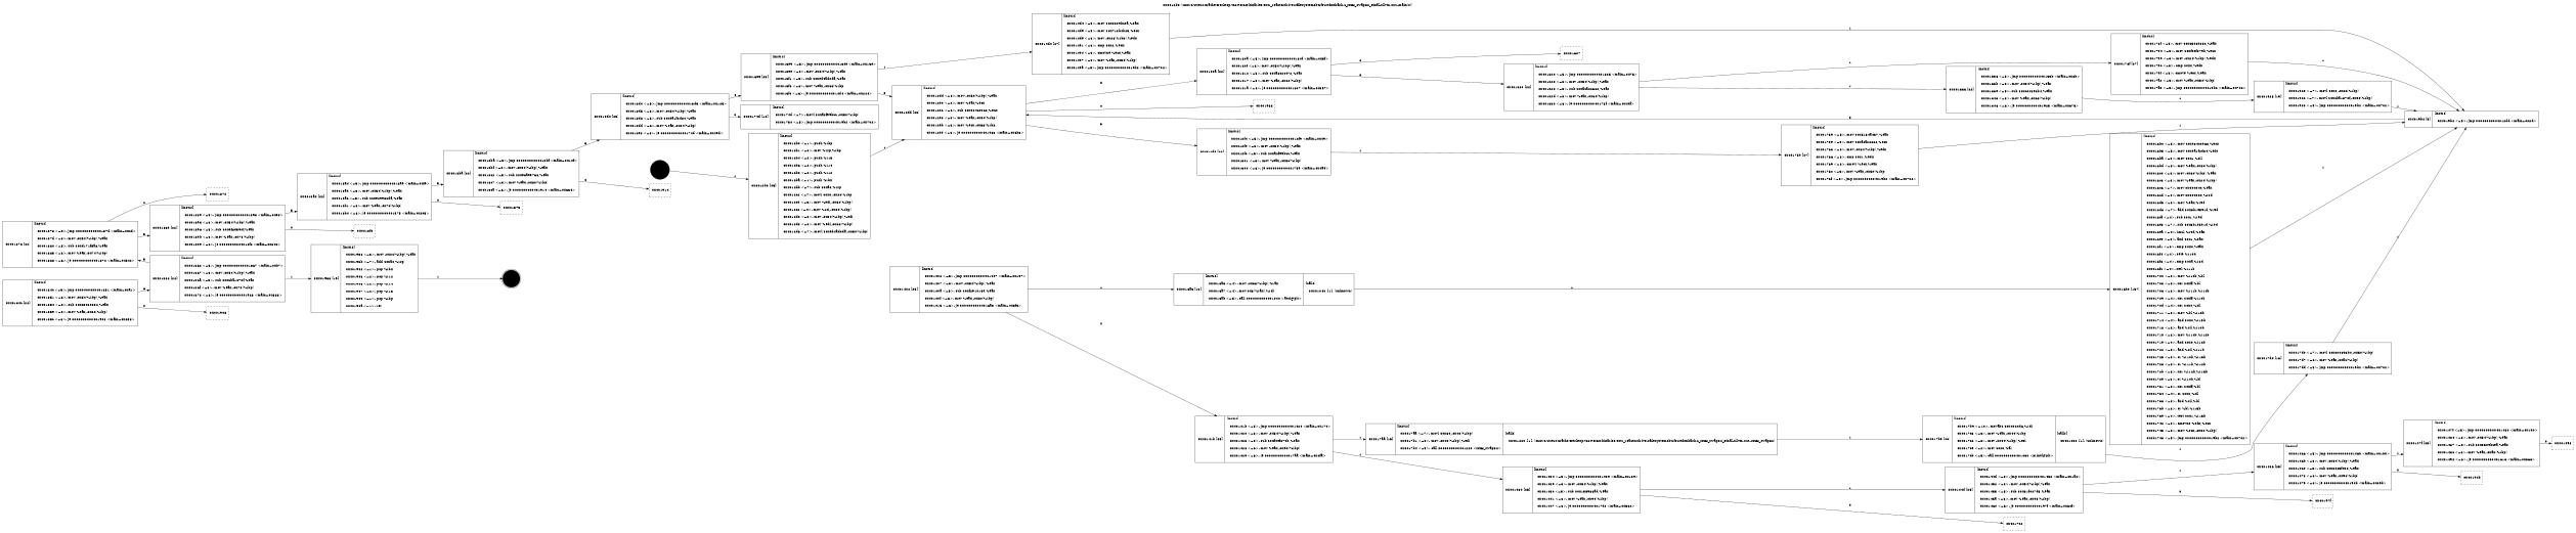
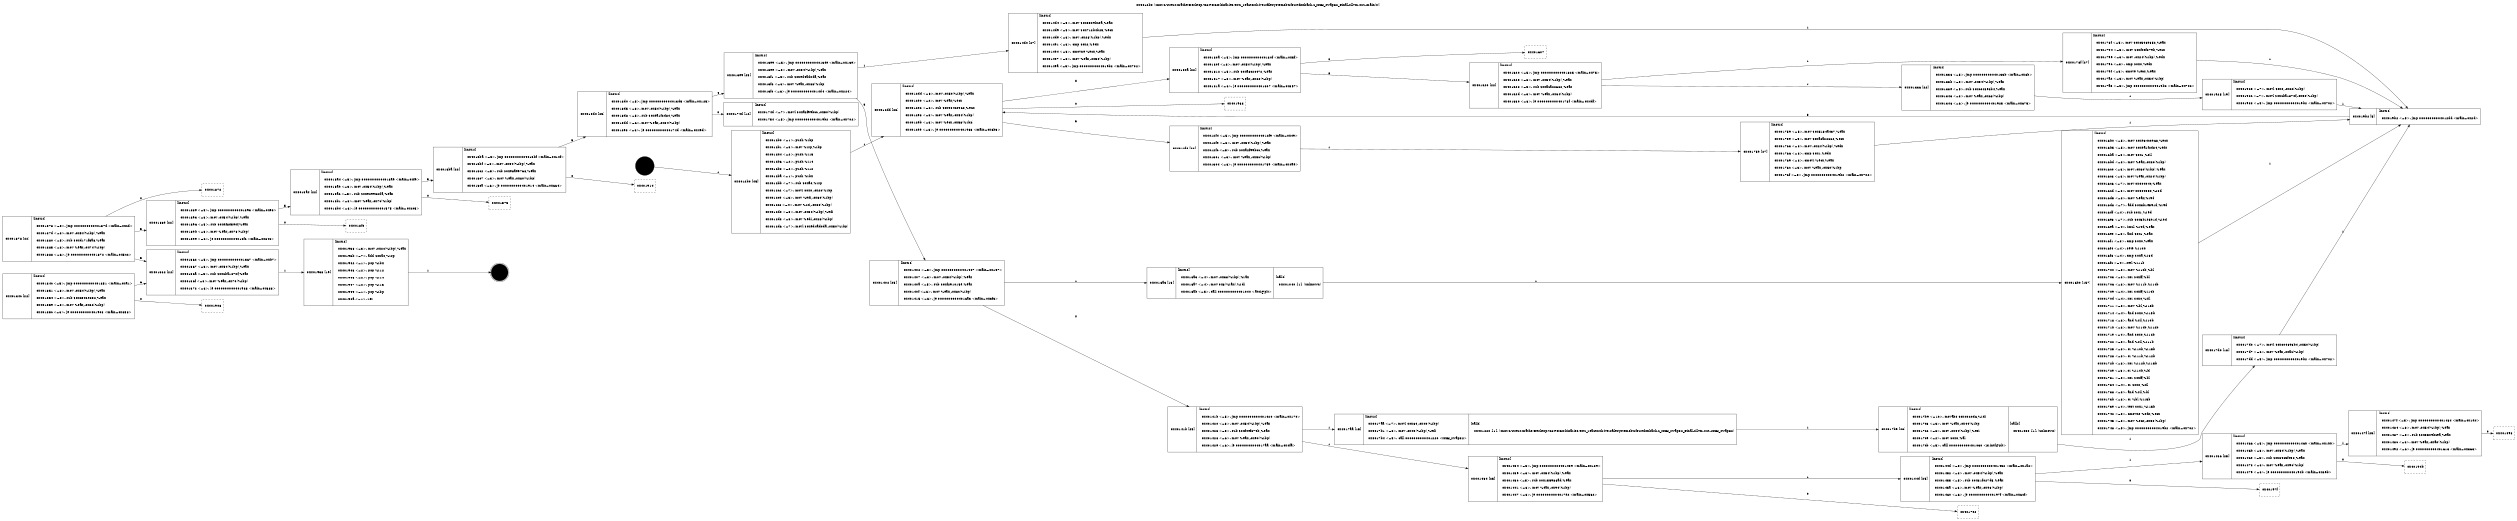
  digraph {
    label="0x4012b0 (/mnt/c/Users/mathe/Desktop/tcc/POCII/binaries/extr_reactosdriversfilesystemsbtrfszstdxxhash.c_XXH_swap32_Final-ollvm.out::main(0))"
    labelloc=t
    rankdir=LR
    node [shape=record]
    Entry [fillcolor=black height=0.3 shape=circle style=filled width=0.3]
    n2 [label="{\n     0x4012b0 [45]\l\n     | [instrs]\l\n     &nbsp;&nbsp;0x4012b0 \<+1\>: push %rbp\l\n     &nbsp;&nbsp;0x4012b1 \<+3\>: mov %rsp,%rbp\l\n     &nbsp;&nbsp;0x4012b4 \<+2\>: push %r15\l\n     &nbsp;&nbsp;0x4012b6 \<+2\>: push %r14\l\n     &nbsp;&nbsp;0x4012b8 \<+2\>: push %r12\l\n     &nbsp;&nbsp;0x4012ba \<+1\>: push %rbx\l\n     &nbsp;&nbsp;0x4012bb \<+7\>: sub $0xa0,%rsp\l\n     &nbsp;&nbsp;0x4012c2 \<+7\>: movl $0x0,-0x2c(%rbp)\l\n     &nbsp;&nbsp;0x4012c9 \<+3\>: mov %edi,-0x30(%rbp)\l\n     &nbsp;&nbsp;0x4012cc \<+4\>: mov %rsi,-0x38(%rbp)\l\n     &nbsp;&nbsp;0x4012d0 \<+3\>: mov -0x30(%rbp),%edi\l\n     &nbsp;&nbsp;0x4012d3 \<+3\>: mov %edi,-0x28(%rbp)\l\n     &nbsp;&nbsp;0x4012d6 \<+7\>: movl $0xed4ad0da,-0x50(%rbp)\l\n  }"]
    n3 [label="{\n     0x4012dd [23]\l\n     | [instrs]\l\n     &nbsp;&nbsp;0x4012dd \<+3\>: mov -0x50(%rbp),%eax\l\n     &nbsp;&nbsp;0x4012e0 \<+2\>: mov %eax,%ecx\l\n     &nbsp;&nbsp;0x4012e2 \<+6\>: sub $0x984c0968,%ecx\l\n     &nbsp;&nbsp;0x4012e8 \<+3\>: mov %eax,-0x54(%rbp)\l\n     &nbsp;&nbsp;0x4012eb \<+3\>: mov %ecx,-0x58(%rbp)\l\n     &nbsp;&nbsp;0x4012ee \<+6\>: je 0000000000401963 \<main+0x6b3\>\l\n  }"]
    n4 [label="{\n     0x401963\l\n  }" style=dashed]
    n5 [label="{\n     0x4012f4 [22]\l\n     | [instrs]\l\n     &nbsp;&nbsp;0x4012f4 \<+5\>: jmp 00000000004012f9 \<main+0x49\>\l\n     &nbsp;&nbsp;0x4012f9 \<+3\>: mov -0x54(%rbp),%eax\l\n     &nbsp;&nbsp;0x4012fc \<+5\>: sub $0xa2f99bcc,%eax\l\n     &nbsp;&nbsp;0x401301 \<+3\>: mov %eax,-0x5c(%rbp)\l\n     &nbsp;&nbsp;0x401304 \<+6\>: je 0000000000401759 \<main+0x4a9\>\l\n  }"]
    n6 [label="{\n     0x40130a [22]\l\n     | [instrs]\l\n     &nbsp;&nbsp;0x40130a \<+5\>: jmp 000000000040130f \<main+0x5f\>\l\n     &nbsp;&nbsp;0x40130f \<+3\>: mov -0x54(%rbp),%eax\l\n     &nbsp;&nbsp;0x401312 \<+5\>: sub $0xa8c2c472,%eax\l\n     &nbsp;&nbsp;0x401317 \<+3\>: mov %eax,-0x60(%rbp)\l\n     &nbsp;&nbsp;0x40131a \<+6\>: je 0000000000401607 \<main+0x357\>\l\n  }"]
    n7 [label="{\n     0x401759 [27]\l\n     | [instrs]\l\n     &nbsp;&nbsp;0x401759 \<+5\>: mov $0x5134a437,%eax\l\n     &nbsp;&nbsp;0x40175e \<+5\>: mov $0xaca22662,%ecx\l\n     &nbsp;&nbsp;0x401763 \<+3\>: mov -0x24(%rbp),%edx\l\n     &nbsp;&nbsp;0x401766 \<+3\>: cmp $0x1,%edx\l\n     &nbsp;&nbsp;0x401769 \<+3\>: cmovl %ecx,%eax\l\n     &nbsp;&nbsp;0x40176c \<+3\>: mov %eax,-0x50(%rbp)\l\n     &nbsp;&nbsp;0x40176f \<+5\>: jmp 00000000004019b2 \<main+0x702\>\l\n  }"]
    n8 [label="{\n     0x4019b2 [5]\l\n     | [instrs]\l\n     &nbsp;&nbsp;0x4019b2 \<+5\>: jmp 00000000004012dd \<main+0x2d\>\l\n  }"]
    n9 [label="{\n     0x401607\l\n  }" style=dashed]
    n10 [label="{\n     0x401320 [22]\l\n     | [instrs]\l\n     &nbsp;&nbsp;0x401320 \<+5\>: jmp 0000000000401325 \<main+0x75\>\l\n     &nbsp;&nbsp;0x401325 \<+3\>: mov -0x54(%rbp),%eax\l\n     &nbsp;&nbsp;0x401328 \<+5\>: sub $0xaca22662,%eax\l\n     &nbsp;&nbsp;0x40132d \<+3\>: mov %eax,-0x64(%rbp)\l\n     &nbsp;&nbsp;0x401330 \<+6\>: je 000000000040178f \<main+0x4df\>\l\n  }"]
    Exit [fillcolor=black height=0.3 peripheries=2 shape=circle style=filled width=0.3]
    n12 [label="{\n     0x40178f [27]\l\n     | [instrs]\l\n     &nbsp;&nbsp;0x40178f \<+5\>: mov $0xc5469852,%eax\l\n     &nbsp;&nbsp;0x401794 \<+5\>: mov $0xf4ef879b,%ecx\l\n     &nbsp;&nbsp;0x401799 \<+3\>: mov -0x24(%rbp),%edx\l\n     &nbsp;&nbsp;0x40179c \<+3\>: cmp $0x0,%edx\l\n     &nbsp;&nbsp;0x40179f \<+3\>: cmove %ecx,%eax\l\n     &nbsp;&nbsp;0x4017a2 \<+3\>: mov %eax,-0x50(%rbp)\l\n     &nbsp;&nbsp;0x4017a5 \<+5\>: jmp 00000000004019b2 \<main+0x702\>\l\n  }"]
    n13 [label="{\n     0x401336 [22]\l\n     | [instrs]\l\n     &nbsp;&nbsp;0x401336 \<+5\>: jmp 000000000040133b \<main+0x8b\>\l\n     &nbsp;&nbsp;0x40133b \<+3\>: mov -0x54(%rbp),%eax\l\n     &nbsp;&nbsp;0x40133e \<+5\>: sub $0xc04893b4,%eax\l\n     &nbsp;&nbsp;0x401343 \<+3\>: mov %eax,-0x68(%rbp)\l\n     &nbsp;&nbsp;0x401346 \<+6\>: je 0000000000401925 \<main+0x675\>\l\n  }"]
    n14 [label="{\n     0x4017d0 [18]\l\n     | [instrs]\l\n     &nbsp;&nbsp;0x4017d0 \<+7\>: movl $0xc04893b4,-0x50(%rbp)\l\n     &nbsp;&nbsp;0x4017d7 \<+6\>: mov %eax,-0xac(%rbp)\l\n     &nbsp;&nbsp;0x4017dd \<+5\>: jmp 00000000004019b2 \<main+0x702\>\l\n  }"]
    n15 [label="{\n     0x401925 [19]\l\n     | [instrs]\l\n     &nbsp;&nbsp;0x401925 \<+7\>: movl $0x0,-0x2c(%rbp)\l\n     &nbsp;&nbsp;0x40192c \<+7\>: movl $0xcba1870f,-0x50(%rbp)\l\n     &nbsp;&nbsp;0x401933 \<+5\>: jmp 00000000004019b2 \<main+0x702\>\l\n  }"]
    n16 [label="{\n     0x4017b9 [23]\l\n     | [instrs]\l\n     &nbsp;&nbsp;0x4017b9 \<+10\>: movabs $0x4020d6,%rdi\l\n     &nbsp;&nbsp;0x4017c3 \<+3\>: mov %eax,-0x44(%rbp)\l\n     &nbsp;&nbsp;0x4017c6 \<+3\>: mov -0x44(%rbp),%esi\l\n     &nbsp;&nbsp;0x4017c9 \<+2\>: mov $0x0,%al\l\n     &nbsp;&nbsp;0x4017cb \<+5\>: call 0000000000401030 \<printf@plt\>\l\n     | [calls]\l\n     &nbsp;&nbsp;0x401030 \{1\} (unknown)\l\n  }"]
    n17 [label="{\n     0x40134c [22]\l\n     | [instrs]\l\n     &nbsp;&nbsp;0x40134c \<+5\>: jmp 0000000000401351 \<main+0xa1\>\l\n     &nbsp;&nbsp;0x401351 \<+3\>: mov -0x54(%rbp),%eax\l\n     &nbsp;&nbsp;0x401354 \<+5\>: sub $0xc5469852,%eax\l\n     &nbsp;&nbsp;0x401359 \<+3\>: mov %eax,-0x6c(%rbp)\l\n     &nbsp;&nbsp;0x40135c \<+6\>: je 0000000000401908 \<main+0x658\>\l\n  }"]
    n18 [label="{\n     0x401908\l\n  }" style=dashed]
    n19 [label="{\n     0x401362 [22]\l\n     | [instrs]\l\n     &nbsp;&nbsp;0x401362 \<+5\>: jmp 0000000000401367 \<main+0xb7\>\l\n     &nbsp;&nbsp;0x401367 \<+3\>: mov -0x54(%rbp),%eax\l\n     &nbsp;&nbsp;0x40136a \<+5\>: sub $0xcba1870f,%eax\l\n     &nbsp;&nbsp;0x40136f \<+3\>: mov %eax,-0x70(%rbp)\l\n     &nbsp;&nbsp;0x401372 \<+6\>: je 0000000000401938 \<main+0x688\>\l\n  }"]
    n20 [label="{\n     0x4016b0 [157]\l\n     | [instrs]\l\n     &nbsp;&nbsp;0x4016b0 \<+5\>: mov $0x984c0968,%ecx\l\n     &nbsp;&nbsp;0x4016b5 \<+5\>: mov $0xea1f2d84,%edx\l\n     &nbsp;&nbsp;0x4016ba \<+3\>: mov $0x1,%sil\l\n     &nbsp;&nbsp;0x4016bd \<+3\>: mov %eax,-0x3c(%rbp)\l\n     &nbsp;&nbsp;0x4016c0 \<+3\>: mov -0x3c(%rbp),%eax\l\n     &nbsp;&nbsp;0x4016c3 \<+3\>: mov %eax,-0x24(%rbp)\l\n     &nbsp;&nbsp;0x4016c6 \<+7\>: mov 0x40404c,%eax\l\n     &nbsp;&nbsp;0x4016cd \<+8\>: mov 0x404050,%r8d\l\n     &nbsp;&nbsp;0x4016d5 \<+3\>: mov %eax,%r9d\l\n     &nbsp;&nbsp;0x4016d8 \<+7\>: add $0x3b1e591d,%r9d\l\n     &nbsp;&nbsp;0x4016df \<+4\>: sub $0x1,%r9d\l\n     &nbsp;&nbsp;0x4016e3 \<+7\>: sub $0x3b1e591d,%r9d\l\n     &nbsp;&nbsp;0x4016ea \<+4\>: imul %r9d,%eax\l\n     &nbsp;&nbsp;0x4016ee \<+3\>: and $0x1,%eax\l\n     &nbsp;&nbsp;0x4016f1 \<+3\>: cmp $0x0,%eax\l\n     &nbsp;&nbsp;0x4016f4 \<+4\>: sete %r10b\l\n     &nbsp;&nbsp;0x4016f8 \<+4\>: cmp $0xa,%r8d\l\n     &nbsp;&nbsp;0x4016fc \<+4\>: setl %r11b\l\n     &nbsp;&nbsp;0x401700 \<+3\>: mov %r10b,%bl\l\n     &nbsp;&nbsp;0x401703 \<+3\>: xor $0xff,%bl\l\n     &nbsp;&nbsp;0x401706 \<+3\>: mov %r11b,%r14b\l\n     &nbsp;&nbsp;0x401709 \<+4\>: xor $0xff,%r14b\l\n     &nbsp;&nbsp;0x40170d \<+4\>: xor $0x0,%sil\l\n     &nbsp;&nbsp;0x401711 \<+3\>: mov %bl,%r15b\l\n     &nbsp;&nbsp;0x401714 \<+4\>: and $0x0,%r15b\l\n     &nbsp;&nbsp;0x401718 \<+3\>: and %sil,%r10b\l\n     &nbsp;&nbsp;0x40171b \<+3\>: mov %r14b,%r12b\l\n     &nbsp;&nbsp;0x40171e \<+4\>: and $0x0,%r12b\l\n     &nbsp;&nbsp;0x401722 \<+3\>: and %sil,%r11b\l\n     &nbsp;&nbsp;0x401725 \<+3\>: or %r10b,%r15b\l\n     &nbsp;&nbsp;0x401728 \<+3\>: or %r11b,%r12b\l\n     &nbsp;&nbsp;0x40172b \<+3\>: xor %r12b,%r15b\l\n     &nbsp;&nbsp;0x40172e \<+3\>: or %r14b,%bl\l\n     &nbsp;&nbsp;0x401731 \<+3\>: xor $0xff,%bl\l\n     &nbsp;&nbsp;0x401734 \<+4\>: or $0x0,%sil\l\n     &nbsp;&nbsp;0x401738 \<+3\>: and %sil,%bl\l\n     &nbsp;&nbsp;0x40173b \<+3\>: or %bl,%r15b\l\n     &nbsp;&nbsp;0x40173e \<+4\>: test $0x1,%r15b\l\n     &nbsp;&nbsp;0x401742 \<+3\>: cmovne %edx,%ecx\l\n     &nbsp;&nbsp;0x401745 \<+3\>: mov %ecx,-0x50(%rbp)\l\n     &nbsp;&nbsp;0x401748 \<+5\>: jmp 00000000004019b2 \<main+0x702\>\l\n  }"]
    n21 [label="{\n     0x401938 [19]\l\n     | [instrs]\l\n     &nbsp;&nbsp;0x401938 \<+3\>: mov -0x2c(%rbp),%eax\l\n     &nbsp;&nbsp;0x40193b \<+7\>: add $0xa0,%rsp\l\n     &nbsp;&nbsp;0x401942 \<+1\>: pop %rbx\l\n     &nbsp;&nbsp;0x401943 \<+2\>: pop %r12\l\n     &nbsp;&nbsp;0x401945 \<+2\>: pop %r14\l\n     &nbsp;&nbsp;0x401947 \<+2\>: pop %r15\l\n     &nbsp;&nbsp;0x401949 \<+1\>: pop %rbp\l\n     &nbsp;&nbsp;0x40194a \<+1\>: ret\l\n  }"]
    n22 [label="{\n     0x401378 [22]\l\n     | [instrs]\l\n     &nbsp;&nbsp;0x401378 \<+5\>: jmp 000000000040137d \<main+0xcd\>\l\n     &nbsp;&nbsp;0x40137d \<+3\>: mov -0x54(%rbp),%eax\l\n     &nbsp;&nbsp;0x401380 \<+5\>: sub $0xd171f5a8,%eax\l\n     &nbsp;&nbsp;0x401385 \<+3\>: mov %eax,-0x74(%rbp)\l\n     &nbsp;&nbsp;0x401388 \<+6\>: je 0000000000401872 \<main+0x5c2\>\l\n  }"]
    n23 [label="{\n     0x401498\l\n  }" style=dashed]
    n24 [label="{\n     0x401872\l\n  }" style=dashed]
    n25 [label="{\n     0x40138e [22]\l\n     | [instrs]\l\n     &nbsp;&nbsp;0x40138e \<+5\>: jmp 0000000000401393 \<main+0xe3\>\l\n     &nbsp;&nbsp;0x401393 \<+3\>: mov -0x54(%rbp),%eax\l\n     &nbsp;&nbsp;0x401396 \<+5\>: sub $0xdf8d5e4f,%eax\l\n     &nbsp;&nbsp;0x40139b \<+3\>: mov %eax,-0x78(%rbp)\l\n     &nbsp;&nbsp;0x40139e \<+6\>: je 00000000004018fc \<main+0x64c\>\l\n  }"]
    n26 [label="{\n     0x4018fc\l\n  }" style=dashed]
    n27 [label="{\n     0x4013a4 [22]\l\n     | [instrs]\l\n     &nbsp;&nbsp;0x4013a4 \<+5\>: jmp 00000000004013a9 \<main+0xf9\>\l\n     &nbsp;&nbsp;0x4013a9 \<+3\>: mov -0x54(%rbp),%eax\l\n     &nbsp;&nbsp;0x4013ac \<+5\>: sub $0xe29932da,%eax\l\n     &nbsp;&nbsp;0x4013b1 \<+3\>: mov %eax,-0x7c(%rbp)\l\n     &nbsp;&nbsp;0x4013b4 \<+6\>: je 0000000000401575 \<main+0x2c5\>\l\n  }"]
    n28 [label="{\n     0x40147f [25]\l\n     | [instrs]\l\n     &nbsp;&nbsp;0x40147f \<+5\>: jmp 0000000000401484 \<main+0x1d4\>\l\n     &nbsp;&nbsp;0x401484 \<+3\>: mov -0x54(%rbp),%eax\l\n     &nbsp;&nbsp;0x401487 \<+5\>: sub $0x3509bcea,%eax\l\n     &nbsp;&nbsp;0x40148c \<+6\>: mov %eax,-0xa0(%rbp)\l\n     &nbsp;&nbsp;0x401492 \<+6\>: je 0000000000401613 \<main+0x363\>\l\n  }"]
    n29 [label="{\n     0x401575\l\n  }" style=dashed]
    n30 [label="{\n     0x4013ba [22]\l\n     | [instrs]\l\n     &nbsp;&nbsp;0x4013ba \<+5\>: jmp 00000000004013bf \<main+0x10f\>\l\n     &nbsp;&nbsp;0x4013bf \<+3\>: mov -0x54(%rbp),%eax\l\n     &nbsp;&nbsp;0x4013c2 \<+5\>: sub $0xe8ae9768,%eax\l\n     &nbsp;&nbsp;0x4013c7 \<+3\>: mov %eax,-0x80(%rbp)\l\n     &nbsp;&nbsp;0x4013ca \<+6\>: je 0000000000401914 \<main+0x664\>\l\n  }"]
    n31 [label="{\n     0x40194b\l\n  }" style=dashed]
    n32 [label="{\n     0x401914\l\n  }" style=dashed]
    n33 [label="{\n     0x4013d0 [25]\l\n     | [instrs]\l\n     &nbsp;&nbsp;0x4013d0 \<+5\>: jmp 00000000004013d5 \<main+0x125\>\l\n     &nbsp;&nbsp;0x4013d5 \<+3\>: mov -0x54(%rbp),%eax\l\n     &nbsp;&nbsp;0x4013d8 \<+5\>: sub $0xea1f2d84,%eax\l\n     &nbsp;&nbsp;0x4013dd \<+6\>: mov %eax,-0x84(%rbp)\l\n     &nbsp;&nbsp;0x4013e3 \<+6\>: je 000000000040174d \<main+0x49d\>\l\n  }"]
    n34 [label="{\n     0x401466 [25]\l\n     | [instrs]\l\n     &nbsp;&nbsp;0x401466 \<+5\>: jmp 000000000040146b \<main+0x1bb\>\l\n     &nbsp;&nbsp;0x40146b \<+3\>: mov -0x54(%rbp),%eax\l\n     &nbsp;&nbsp;0x40146e \<+5\>: sub $0x34c5f458,%eax\l\n     &nbsp;&nbsp;0x401473 \<+6\>: mov %eax,-0x9c(%rbp)\l\n     &nbsp;&nbsp;0x401479 \<+6\>: je 000000000040194b \<main+0x69b\>\l\n  }"]
    n35 [label="{\n     0x40174d [12]\l\n     | [instrs]\l\n     &nbsp;&nbsp;0x40174d \<+7\>: movl $0xa2f99bcc,-0x50(%rbp)\l\n     &nbsp;&nbsp;0x401754 \<+5\>: jmp 00000000004019b2 \<main+0x702\>\l\n  }"]
    n36 [label="{\n     0x4013e9 [25]\l\n     | [instrs]\l\n     &nbsp;&nbsp;0x4013e9 \<+5\>: jmp 00000000004013ee \<main+0x13e\>\l\n     &nbsp;&nbsp;0x4013ee \<+3\>: mov -0x54(%rbp),%eax\l\n     &nbsp;&nbsp;0x4013f1 \<+5\>: sub $0xed4ad0da,%eax\l\n     &nbsp;&nbsp;0x4013f6 \<+6\>: mov %eax,-0x88(%rbp)\l\n     &nbsp;&nbsp;0x4013fc \<+6\>: je 00000000004014d4 \<main+0x224\>\l\n  }"]
    n37 [label="{\n     0x40197f\l\n  }" style=dashed]
    n38 [label="{\n     0x4014d4 [27]\l\n     | [instrs]\l\n     &nbsp;&nbsp;0x4014d4 \<+5\>: mov $0x3509bcea,%eax\l\n     &nbsp;&nbsp;0x4014d9 \<+5\>: mov $0x712b4b25,%ecx\l\n     &nbsp;&nbsp;0x4014de \<+3\>: mov -0x28(%rbp),%edx\l\n     &nbsp;&nbsp;0x4014e1 \<+3\>: cmp $0x2,%edx\l\n     &nbsp;&nbsp;0x4014e4 \<+3\>: cmovne %ecx,%eax\l\n     &nbsp;&nbsp;0x4014e7 \<+3\>: mov %eax,-0x50(%rbp)\l\n     &nbsp;&nbsp;0x4014ea \<+5\>: jmp 00000000004019b2 \<main+0x702\>\l\n  }"]
    n39 [label="{\n     0x401402 [25]\l\n     | [instrs]\l\n     &nbsp;&nbsp;0x401402 \<+5\>: jmp 0000000000401407 \<main+0x157\>\l\n     &nbsp;&nbsp;0x401407 \<+3\>: mov -0x54(%rbp),%eax\l\n     &nbsp;&nbsp;0x40140a \<+5\>: sub $0xf291015e,%eax\l\n     &nbsp;&nbsp;0x40140f \<+6\>: mov %eax,-0x8c(%rbp)\l\n     &nbsp;&nbsp;0x401415 \<+6\>: je 00000000004016a3 \<main+0x3f3\>\l\n  }"]
    n40 [label="{\n     0x40144d [25]\l\n     | [instrs]\l\n     &nbsp;&nbsp;0x40144d \<+5\>: jmp 0000000000401452 \<main+0x1a2\>\l\n     &nbsp;&nbsp;0x401452 \<+3\>: mov -0x54(%rbp),%eax\l\n     &nbsp;&nbsp;0x401455 \<+5\>: sub $0x31f027d5,%eax\l\n     &nbsp;&nbsp;0x40145a \<+6\>: mov %eax,-0x98(%rbp)\l\n     &nbsp;&nbsp;0x401460 \<+6\>: je 000000000040197f \<main+0x6cf\>\l\n  }"]
    n41 [label="{\n     0x4016a3 [13]\l\n     | [instrs]\l\n     &nbsp;&nbsp;0x4016a3 \<+4\>: mov -0x38(%rbp),%rax\l\n     &nbsp;&nbsp;0x4016a7 \<+4\>: mov 0x8(%rax),%rdi\l\n     &nbsp;&nbsp;0x4016ab \<+5\>: call 0000000000401040 \<atoi@plt\>\l\n     | [calls]\l\n     &nbsp;&nbsp;0x401040 \{1\} (unknown)\l\n  }"]
    n42 [label="{\n     0x40141b [25]\l\n     | [instrs]\l\n     &nbsp;&nbsp;0x40141b \<+5\>: jmp 0000000000401420 \<main+0x170\>\l\n     &nbsp;&nbsp;0x401420 \<+3\>: mov -0x54(%rbp),%eax\l\n     &nbsp;&nbsp;0x401423 \<+5\>: sub $0xf4ef879b,%eax\l\n     &nbsp;&nbsp;0x401428 \<+6\>: mov %eax,-0x90(%rbp)\l\n     &nbsp;&nbsp;0x40142e \<+6\>: je 00000000004017aa \<main+0x4fa\>\l\n  }"]
    n43 [label="{\n     0x4017e2\l\n  }" style=dashed]
    n44 [label="{\n     0x401434 [25]\l\n     | [instrs]\l\n     &nbsp;&nbsp;0x401434 \<+5\>: jmp 0000000000401439 \<main+0x189\>\l\n     &nbsp;&nbsp;0x401439 \<+3\>: mov -0x54(%rbp),%eax\l\n     &nbsp;&nbsp;0x40143c \<+5\>: sub $0x155986ad,%eax\l\n     &nbsp;&nbsp;0x401441 \<+6\>: mov %eax,-0x94(%rbp)\l\n     &nbsp;&nbsp;0x401447 \<+6\>: je 00000000004017e2 \<main+0x532\>\l\n  }"]
    n45 [label="{\n     0x4017aa [15]\l\n     | [instrs]\l\n     &nbsp;&nbsp;0x4017aa \<+7\>: movl $0x64,-0x40(%rbp)\l\n     &nbsp;&nbsp;0x4017b1 \<+3\>: mov -0x40(%rbp),%edi\l\n     &nbsp;&nbsp;0x4017b4 \<+5\>: call 0000000000401220 \<XXH_swap32\>\l\n     | [calls]\l\n     &nbsp;&nbsp;0x401220 \{1\} (/mnt/c/Users/mathe/Desktop/tcc/POCII/binaries/extr_reactosdriversfilesystemsbtrfszstdxxhash.c_XXH_swap32_Final-ollvm.out::XXH_swap32)\l\n  }"]
    Entry -> n2 [label=" 1"]
    n2 -> n3 [label=" 1"]
    n3 -> n4 [label=" 0"]
    n3 -> n5 [label=" 9"]
    n3 -> n6 [label=" 8"]
    n5 -> n7 [label=" 1"]
    n6 -> n9 [label=" 0"]
    n6 -> n10 [label=" 8"]
    n7 -> n8 [label=" 1"]
    n8 -> n3 [label=" 8"]
    n10 -> n12 [label=" 1"]
    n10 -> n13 [label=" 7"]
    n12 -> n8 [label=" 1"]
    n13 -> n15 [label=" 1"]
    n14 -> n8 [label=" 1"]
    n15 -> n8 [label=" 1"]
    n16 -> n14 [label=" 1"]
    n17 -> n18 [label=" 0"]
    n17 -> n19 [label=" 6"]
    n19 -> n21 [label=" 1"]
-   n19 -> n22 [label=" 5"]
+   n22 -> n19 [label=" 5"]
    n20 -> n8 [label=" 1"]
    n21 -> Exit [label=" 1"]
    n22 -> n24 [label=" 0"]
    n22 -> n25 [label=" 5"]
    n25 -> n26 [label=" 0"]
    n25 -> n27 [label=" 5"]
    n27 -> n29 [label=" 0"]
    n27 -> n30 [label=" 5"]
    n28 -> n23 [label=" 0"]
    n30 -> n32 [label=" 0"]
    n30 -> n33 [label=" 5"]
    n33 -> n35 [label=" 0"]
    n33 -> n36 [label=" 4"]
    n34 -> n28 [label=" 1"]
    n34 -> n31 [label=" 0"]
    n36 -> n38 [label=" 1"]
-   n36 -> n3 [label=" 3"]
+   n36 -> n39 [label=" 3"]
    n38 -> n8 [label=" 1"]
    n39 -> n41 [label=" 1"]
    n39 -> n42 [label=" 2"]
    n40 -> n34 [label=" 1"]
    n40 -> n37 [label=" 0"]
    n41 -> n20 [label=" 1"]
    n42 -> n44 [label=" 1"]
    n42 -> n45 [label=" 1"]
    n44 -> n40 [label=" 1"]
    n44 -> n43 [label=" 0"]
    n45 -> n16 [label=" 1"]
  }
